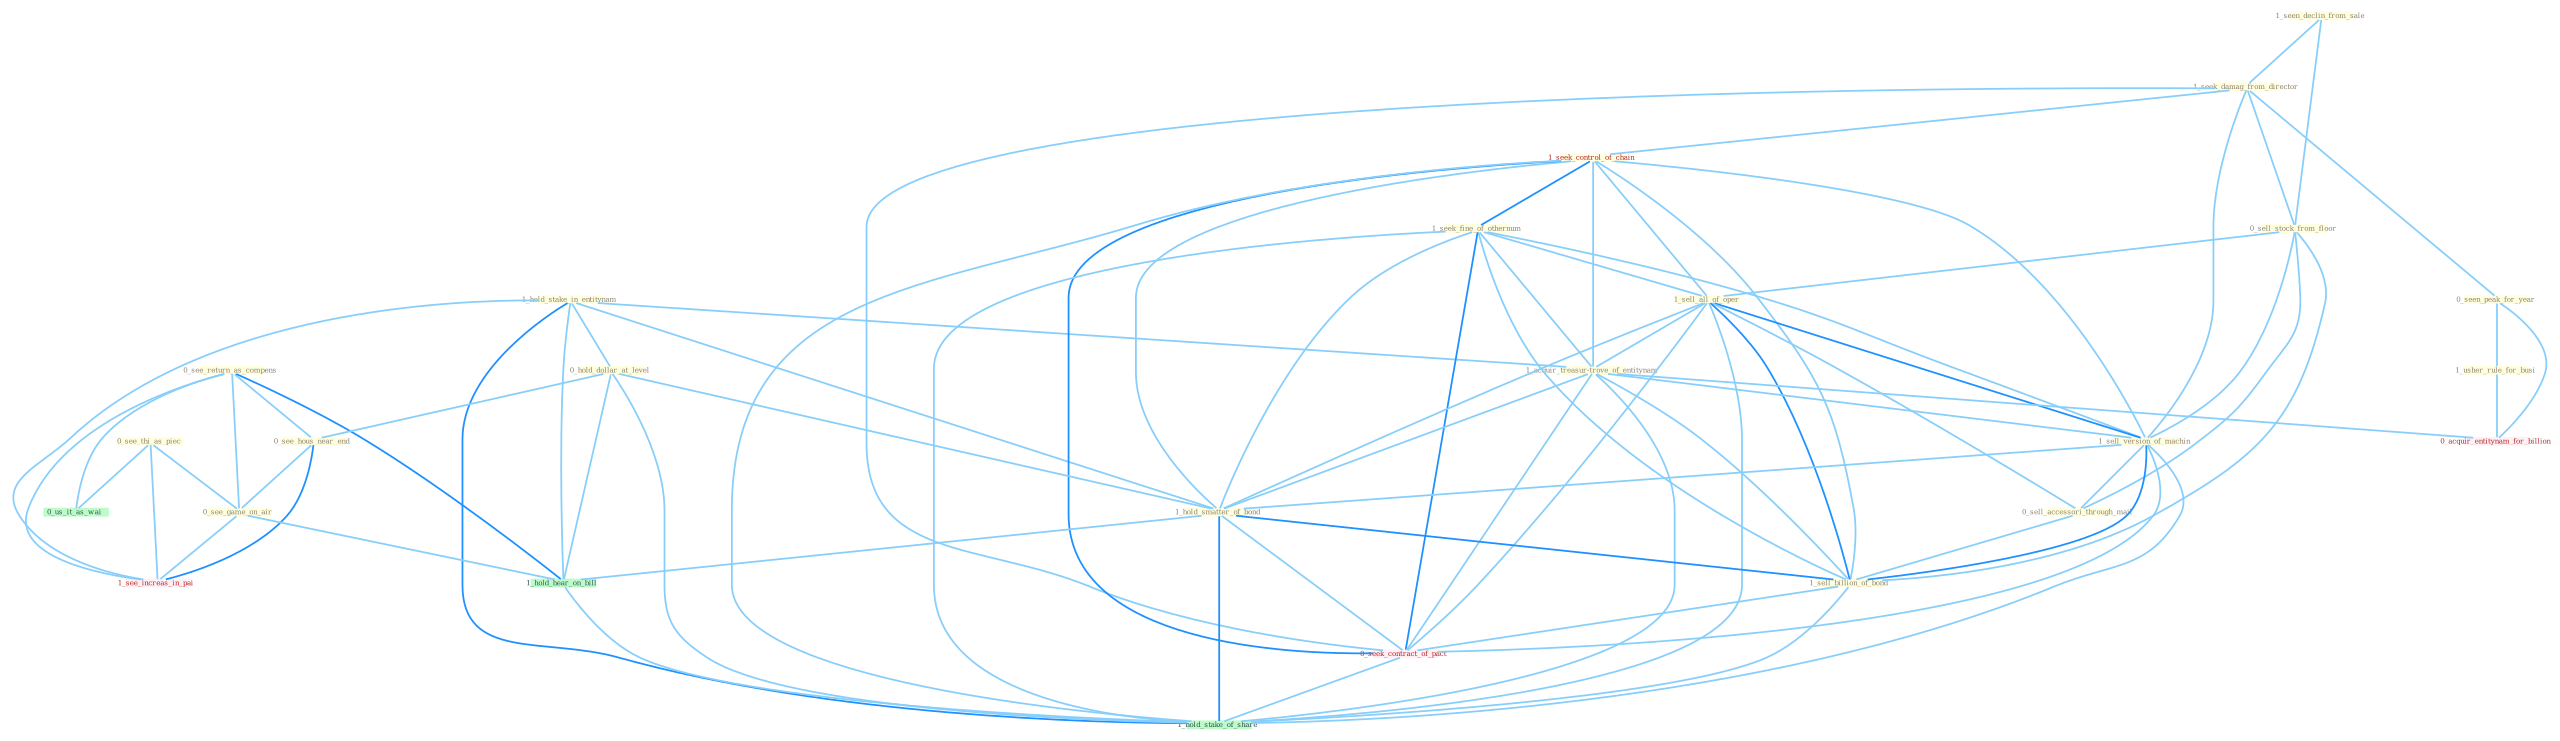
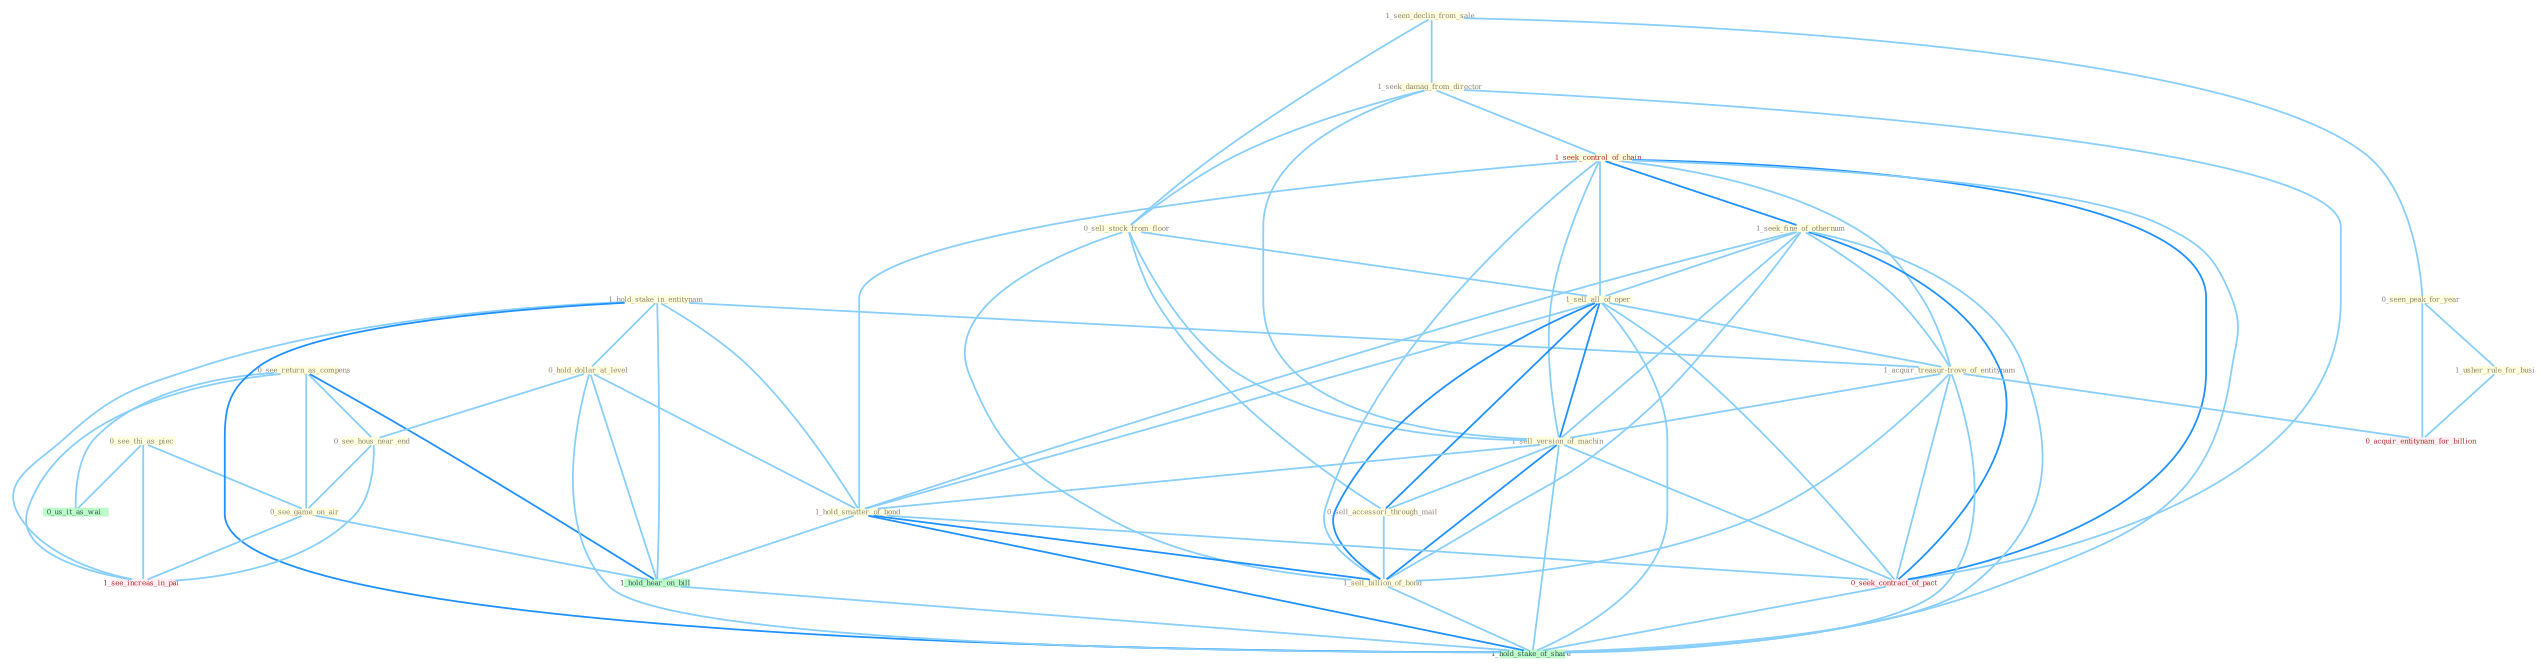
  graph {
    node [color="#ffffe0" fixedsize=true fontcolor="#8b7d6b" fontsize=4 shape=polygon style=filled]
    edge [color="#87cefa" w=1]
    "0_see_return_as_compens " [height=.06 width=.5]
    "1_seen_declin_from_sale " [height=.06 width=.5]
    "1_seek_damag_from_director " [height=.06 width=.5]
    "0_see_thi_as_piec " [height=.06 width=.5]
    "0_sell_stock_from_floor " [height=.06 width=.5]
    "1_hold_stake_in_entitynam " [height=.06 width=.5]
    "1_seek_control_of_chain " [fontcolor="#b22222" height=.06 width=.5]
    "0_see_hous_near_end " [height=.06 width=.5]
    "0_hold_dollar_at_level " [height=.06 width=.5]
    "1_seek_fine_of_othernum " [height=.06 width=.5]
    "1_sell_all_of_oper " [height=.06 width=.5]
    "1_acquir_treasur-trove_of_entitynam " [height=.06 width=.5]
    "1_sell_version_of_machin " [height=.06 width=.5]
    "1_hold_smatter_of_bond " [height=.06 width=.5]
    "0_seen_peak_for_year " [height=.06 width=.5]
    "0_see_game_on_air " [height=.06 width=.5]
    "1_usher_rule_for_busi " [height=.06 width=.5]
    "0_sell_accessori_through_mail " [height=.06 width=.5]
    "1_sell_billion_of_bond " [height=.06 width=.5]
    "0_seek_contract_of_pact " [color="#fff0f5" fontcolor="#b22222" height=.06 width=.5]
    "0_acquir_entitynam_for_billion " [color="#fff0f5" fontcolor="#b22222" height=.06 width=.5]
    "1_see_increas_in_pai " [color="#fff0f5" fontcolor="#b22222" height=.06 width=.5]
    "0_us_it_as_wai " [color="#BDFCC9" fontcolor="#2f4f4f" height=.06 width=.5]
    "1_hold_hear_on_bill " [color="#BDFCC9" fontcolor="#2f4f4f" height=.06 width=.5]
    "1_hold_stake_of_share " [color="#BDFCC9" fontcolor="#2f4f4f" height=.06 width=.5]
    subgraph sub_1 {
      "0_see_return_as_compens "
      "1_seen_declin_from_sale "
      "1_seek_damag_from_director "
      "0_see_thi_as_piec "
      "0_sell_stock_from_floor "
      "1_hold_stake_in_entitynam "
      "1_seek_control_of_chain "
      "0_see_hous_near_end "
      "0_hold_dollar_at_level "
      "1_seek_fine_of_othernum "
      "1_sell_all_of_oper "
      "1_acquir_treasur-trove_of_entitynam "
      "1_sell_version_of_machin "
      "1_hold_smatter_of_bond "
      "0_seen_peak_for_year "
      "0_see_game_on_air "
      "1_usher_rule_for_busi "
      "0_sell_accessori_through_mail "
      "1_sell_billion_of_bond "
    }
    subgraph sub_2 {
      "0_seek_contract_of_pact "
      "0_acquir_entitynam_for_billion "
      "1_see_increas_in_pai "
    }
    "0_see_return_as_compens " -- "0_see_hous_near_end "
    "0_see_return_as_compens " -- "0_see_game_on_air "
    "0_see_return_as_compens " -- "1_see_increas_in_pai "
    "0_see_return_as_compens " -- "0_us_it_as_wai "
    "0_see_return_as_compens " -- "1_hold_hear_on_bill " [color="#1e90ff" w=2]
    "1_seen_declin_from_sale " -- "1_seek_damag_from_director "
    "1_seen_declin_from_sale " -- "0_sell_stock_from_floor "
-   "1_seek_damag_from_director " -- "0_seen_peak_for_year "
+   "1_seen_declin_from_sale " -- "0_seen_peak_for_year "
    "1_seek_damag_from_director " -- "0_sell_stock_from_floor "
    "1_seek_damag_from_director " -- "1_seek_control_of_chain "
    "1_seek_damag_from_director " -- "1_sell_version_of_machin "
    "1_seek_damag_from_director " -- "0_seek_contract_of_pact "
    "0_see_thi_as_piec " -- "0_see_game_on_air "
    "0_see_thi_as_piec " -- "1_see_increas_in_pai "
    "0_see_thi_as_piec " -- "0_us_it_as_wai "
    "0_sell_stock_from_floor " -- "1_sell_all_of_oper "
    "0_sell_stock_from_floor " -- "1_sell_version_of_machin "
    "0_sell_stock_from_floor " -- "0_sell_accessori_through_mail "
    "0_sell_stock_from_floor " -- "1_sell_billion_of_bond "
    "1_hold_stake_in_entitynam " -- "0_hold_dollar_at_level "
    "1_hold_stake_in_entitynam " -- "1_acquir_treasur-trove_of_entitynam "
    "1_hold_stake_in_entitynam " -- "1_hold_smatter_of_bond "
    "1_hold_stake_in_entitynam " -- "1_see_increas_in_pai "
    "1_hold_stake_in_entitynam " -- "1_hold_hear_on_bill "
    "1_hold_stake_in_entitynam " -- "1_hold_stake_of_share " [color="#1e90ff" w=2]
    "1_seek_control_of_chain " -- "1_seek_fine_of_othernum " [color="#1e90ff" w=2]
    "1_seek_control_of_chain " -- "1_sell_all_of_oper "
    "1_seek_control_of_chain " -- "1_acquir_treasur-trove_of_entitynam "
    "1_seek_control_of_chain " -- "1_sell_version_of_machin "
    "1_seek_control_of_chain " -- "1_hold_smatter_of_bond "
    "1_seek_control_of_chain " -- "1_sell_billion_of_bond "
    "1_seek_control_of_chain " -- "0_seek_contract_of_pact " [color="#1e90ff" w=2]
    "1_seek_control_of_chain " -- "1_hold_stake_of_share "
    "0_see_hous_near_end " -- "0_see_game_on_air "
-   "0_see_hous_near_end " -- "1_see_increas_in_pai " [color="#1e90ff"]
+   "0_see_hous_near_end " -- "1_see_increas_in_pai "
    "0_hold_dollar_at_level " -- "0_see_hous_near_end "
    "0_hold_dollar_at_level " -- "1_hold_smatter_of_bond "
    "0_hold_dollar_at_level " -- "1_hold_hear_on_bill "
    "0_hold_dollar_at_level " -- "1_hold_stake_of_share "
    "1_seek_fine_of_othernum " -- "1_sell_all_of_oper "
    "1_seek_fine_of_othernum " -- "1_acquir_treasur-trove_of_entitynam "
    "1_seek_fine_of_othernum " -- "1_sell_version_of_machin "
    "1_seek_fine_of_othernum " -- "1_hold_smatter_of_bond "
    "1_seek_fine_of_othernum " -- "1_sell_billion_of_bond "
    "1_seek_fine_of_othernum " -- "0_seek_contract_of_pact " [color="#1e90ff" w=2]
    "1_seek_fine_of_othernum " -- "1_hold_stake_of_share "
    "1_sell_all_of_oper " -- "1_acquir_treasur-trove_of_entitynam "
    "1_sell_all_of_oper " -- "1_sell_version_of_machin " [color="#1e90ff" w=2]
    "1_sell_all_of_oper " -- "1_hold_smatter_of_bond "
-   "1_sell_all_of_oper " -- "0_sell_accessori_through_mail "
+   "1_sell_all_of_oper " -- "0_sell_accessori_through_mail " [color="#1e90ff"]
    "1_sell_all_of_oper " -- "1_sell_billion_of_bond " [color="#1e90ff" w=2]
    "1_sell_all_of_oper " -- "0_seek_contract_of_pact "
    "1_sell_all_of_oper " -- "1_hold_stake_of_share "
    "1_acquir_treasur-trove_of_entitynam " -- "1_sell_version_of_machin "
-   "1_acquir_treasur-trove_of_entitynam " -- "1_hold_smatter_of_bond "
    "1_acquir_treasur-trove_of_entitynam " -- "1_sell_billion_of_bond "
    "1_acquir_treasur-trove_of_entitynam " -- "0_seek_contract_of_pact "
    "1_acquir_treasur-trove_of_entitynam " -- "0_acquir_entitynam_for_billion "
    "1_acquir_treasur-trove_of_entitynam " -- "1_hold_stake_of_share "
    "1_sell_version_of_machin " -- "1_hold_smatter_of_bond "
    "1_sell_version_of_machin " -- "0_sell_accessori_through_mail "
    "1_sell_version_of_machin " -- "1_sell_billion_of_bond " [color="#1e90ff" w=2]
    "1_sell_version_of_machin " -- "0_seek_contract_of_pact "
    "1_sell_version_of_machin " -- "1_hold_stake_of_share "
    "1_hold_smatter_of_bond " -- "1_sell_billion_of_bond " [color="#1e90ff" w=2]
    "1_hold_smatter_of_bond " -- "0_seek_contract_of_pact "
    "1_hold_smatter_of_bond " -- "1_hold_hear_on_bill "
    "1_hold_smatter_of_bond " -- "1_hold_stake_of_share " [color="#1e90ff" w=2]
    "0_seen_peak_for_year " -- "1_usher_rule_for_busi "
    "0_seen_peak_for_year " -- "0_acquir_entitynam_for_billion "
    "0_see_game_on_air " -- "1_see_increas_in_pai "
    "0_see_game_on_air " -- "1_hold_hear_on_bill "
    "1_usher_rule_for_busi " -- "0_acquir_entitynam_for_billion "
    "0_sell_accessori_through_mail " -- "1_sell_billion_of_bond "
-   "1_sell_billion_of_bond " -- "0_seek_contract_of_pact "
    "1_sell_billion_of_bond " -- "1_hold_stake_of_share "
    "0_seek_contract_of_pact " -- "1_hold_stake_of_share "
    "1_hold_hear_on_bill " -- "1_hold_stake_of_share "
  }
